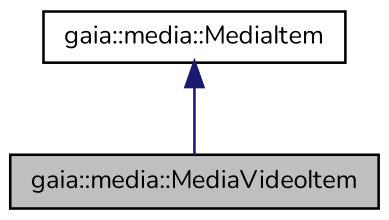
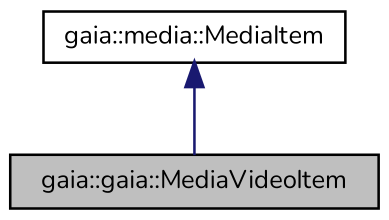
  digraph {
    fontname=Nunito
    node [color=black fontname=Nunito fontsize=10 shape=record style=filled]
-   n1 [fillcolor=grey75 fontcolor=black height=0.2 label="gaia::media::MediaVideoItem" width=0.4]
+   n1 [fillcolor=grey75 fontcolor=black height=0.2 label="gaia::gaia::MediaVideoItem" width=0.4]
    n2 [fillcolor=white height=0.2 label="gaia::media::MediaItem" width=0.4]
    n2 -> n1 [color=midnightblue dir=back fontname=Nunito fontsize=10 labelfontname=Helvetica labelfontsize=10 style=solid]
  }
